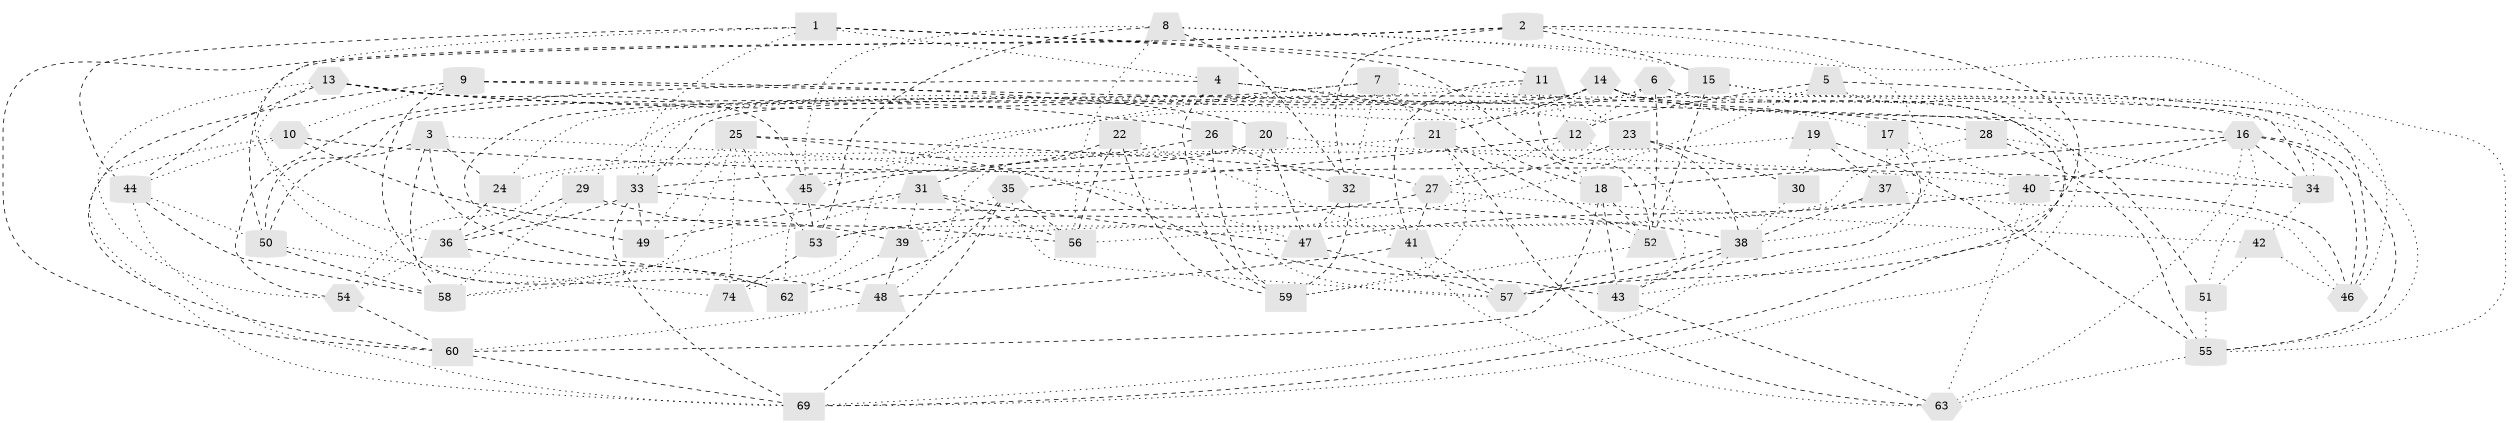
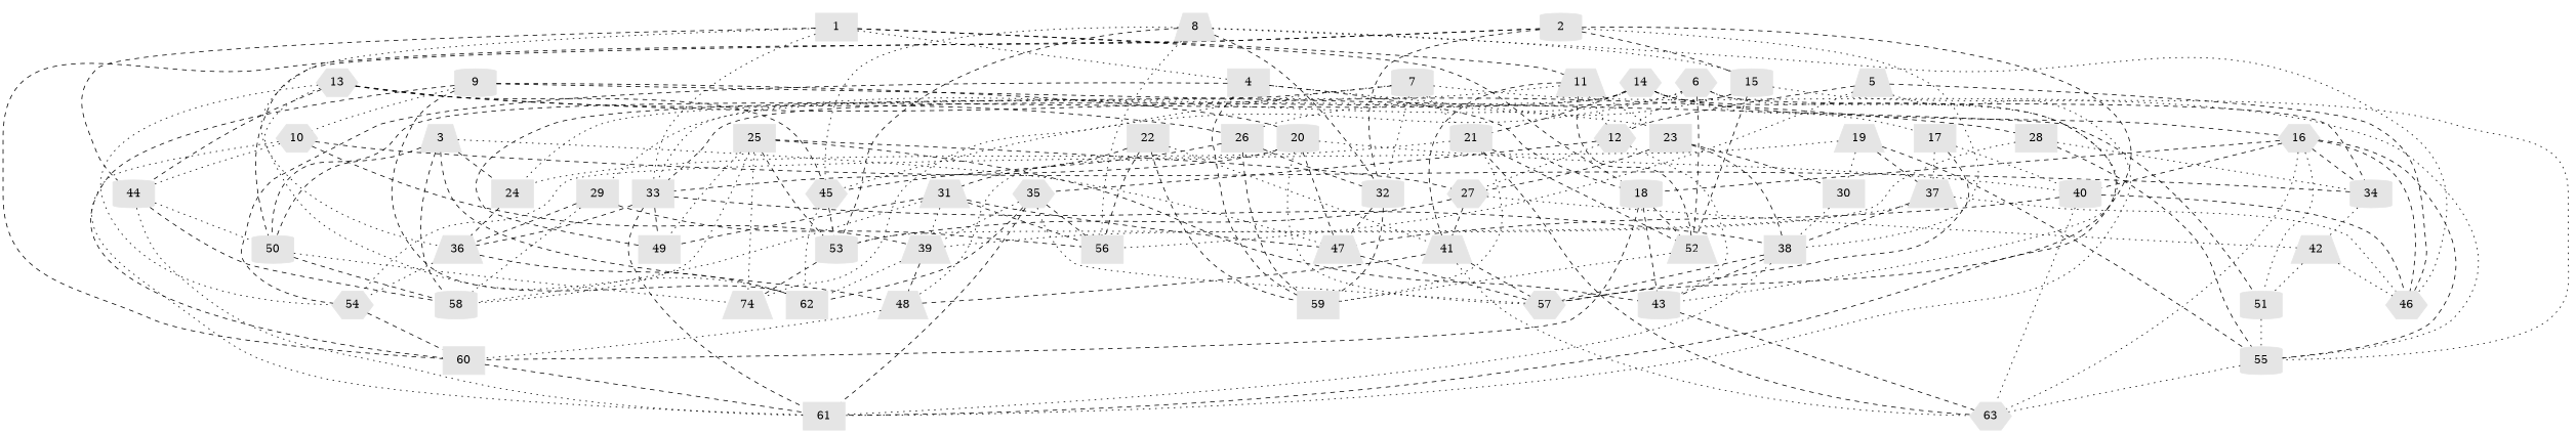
  graph {
    node [color=gray90 shape=box style=filled]
    edge [style=dashed weight=1.0]
    1
    4
    11 [shape=trapezium]
    18 [shape=cylinder]
    33
    36 [shape=trapezium]
    44 [shape=cylinder]
    23
    54 [shape=hexagon]
    59
    24
    12 [shape=hexagon]
    52 [shape=trapezium]
    41 [shape=trapezium]
    60
    43 [shape=cylinder]
    38
-   61 [label=69]
+   61
    49
    62
    50 [shape=cylinder]
    58 [shape=cylinder]
    2 [shape=cylinder]
    15 [shape=cylinder]
    32 [shape=cylinder]
    57 [shape=hexagon]
    34 [shape=cylinder]
    55 [shape=cylinder]
    47 [shape=trapezium]
    n30 [label=74 shape=trapezium]
    3 [shape=trapezium]
    48 [shape=trapezium]
    30
    27 [shape=hexagon]
    5 [shape=trapezium]
    46 [shape=hexagon]
    56
    35 [shape=hexagon]
    6 [shape=hexagon]
    29
    45 [shape=hexagon]
    42 [shape=trapezium]
    63 [shape=hexagon]
    53 [shape=cylinder]
    7 [shape=cylinder]
    21 [shape=cylinder]
    8 [shape=trapezium]
    9 [shape=cylinder]
    10 [shape=hexagon]
    20 [shape=cylinder]
    51 [shape=cylinder]
    39 [shape=trapezium]
    40 [shape=cylinder]
    13 [shape=hexagon]
    26
    28
    14 [shape=hexagon]
    16 [shape=hexagon]
    17
    37 [shape=trapezium]
    19 [shape=trapezium]
    22
    31 [shape=trapezium]
    25
    1 -- 4 [style=dotted]
    1 -- 11
    1 -- 18
    1 -- 33 [style=dotted]
    1 -- 36 [style=dotted]
    1 -- 44
    4 -- 18
    4 -- 23 [style=dotted weight=2.0]
    4 -- 54
    4 -- 59
    11 -- 23 [style=dotted]
    11 -- 24 [style=dotted]
    11 -- 12 [style=dotted]
    11 -- 52
    11 -- 41
    18 -- 52
    18 -- 60
    18 -- 43
    33 -- 36
    33 -- 38
    33 -- 61
    33 -- 49
    36 -- 54 [style=dotted]
    36 -- 62
    44 -- 61 [style=dotted]
    44 -- 50 [style=dotted]
    44 -- 58
    23 -- 38
    23 -- 30
    23 -- 27
    54 -- 60
    24 -- 36
    12 -- 43 [style=dotted]
    12 -- 27 [style=dotted]
    12 -- 35
    52 -- 59 [style=dotted]
    41 -- 57
    41 -- 48
    41 -- 63 [style=dotted]
    60 -- 61
    43 -- 63
    38 -- 43
    38 -- 61 [style=dotted]
    38 -- 57 [weight=3.0]
    50 -- 58
    50 -- n30 [style=dotted]
    2 -- 60
    2 -- 38 [style=dotted]
    2 -- 50
    2 -- 15
    2 -- 32
    2 -- 57
    15 -- 33
    15 -- 52
-   15 -- 34 [style=dotted]
+   15 -- 26 [style=dotted]
    15 -- 55 [style=dotted]
    32 -- 59
    32 -- 47
    34 -- 42 [style=dotted]
    55 -- 63 [style=dotted]
    47 -- 57
    3 -- 24
    3 -- 50
    3 -- 58
    3 -- 47 [style=dotted]
    3 -- 48 [weight=2.0]
    48 -- 60 [style=dotted]
    30 -- 38 [style=dotted]
    27 -- 41
    27 -- 42 [style=dotted]
    27 -- 53
    5 -- 12
    5 -- 61 [style=dotted]
    5 -- 46
    5 -- 56 [style=dotted]
    35 -- 61
    35 -- 62
    35 -- 57 [style=dotted weight=2.0]
    35 -- 56
    35 -- 39 [style=dotted]
    6 -- 12 [style=dotted]
    6 -- 52
    6 -- 43 [style=dotted]
    6 -- 34
    6 -- 29 [style=dotted]
    6 -- 45 [style=dotted]
    29 -- 36
    29 -- 58 [style=dotted]
    29 -- 56
    45 -- 62 [style=dotted]
    45 -- 53
    42 -- 46 [style=dotted]
    42 -- 51 [style=dotted]
    53 -- n30
    7 -- 49
    7 -- 32 [style=dotted]
    7 -- 55 [style=dotted]
    7 -- n30 [style=dotted]
    7 -- 21 [style=dotted]
    21 -- 59 [style=dotted]
    21 -- 24 [style=dotted]
    21 -- 52
    21 -- 63
    8 -- 15 [style=dotted]
    8 -- 32
    8 -- 46 [style=dotted]
    8 -- 56 [style=dotted]
    8 -- 45 [style=dotted]
    8 -- 53
    9 -- 60
    9 -- 62
    9 -- 10 [style=dotted]
    9 -- 20
    9 -- 51 [weight=2.0]
    10 -- 44 [style=dotted]
    10 -- 61 [style=dotted]
    10 -- 34
    10 -- 39
    20 -- 33
    20 -- 57 [style=dotted]
    20 -- 47
    20 -- 48 [style=dotted]
    20 -- 40 [style=dotted]
    51 -- 55 [style=dotted weight=2.0]
    39 -- 62 [style=dotted]
    39 -- 48
    40 -- 47
    40 -- 46
    40 -- 63 [style=dotted]
    13 -- 44
    13 -- 54 [style=dotted]
    13 -- 62 [style=dotted]
    13 -- 45
    13 -- 26
    13 -- 28
    26 -- 59
    26 -- 32
    26 -- 45
    28 -- 34 [style=dotted]
    28 -- 55
    28 -- 53 [style=dotted]
    14 -- 33 [style=dotted]
    14 -- 61
    14 -- 50
    14 -- 21
    14 -- 16
    14 -- 17 [style=dotted]
    16 -- 18
    16 -- 34
    16 -- 55
    16 -- 46
    16 -- 63 [style=dotted]
    16 -- 51 [style=dotted]
    16 -- 40
    17 -- 57
    17 -- 40 [style=dotted]
    17 -- 37 [style=dotted]
    37 -- 38
    37 -- 46 [style=dotted]
    37 -- 39 [style=dotted]
    19 -- 54 [style=dotted weight=2.0]
    19 -- 55
    19 -- 30 [style=dotted]
    19 -- 37 [weight=2.0]
    22 -- 59
    22 -- 41 [style=dotted]
    22 -- 56
    22 -- 31
    31 -- 49
    31 -- 58 [style=dotted]
    31 -- 47
    31 -- 56
    31 -- 39 [style=dotted]
    25 -- 43
    25 -- 49 [style=dotted]
    25 -- 58 [style=dotted]
    25 -- n30 [style=dotted]
    25 -- 27
    25 -- 53
  }
